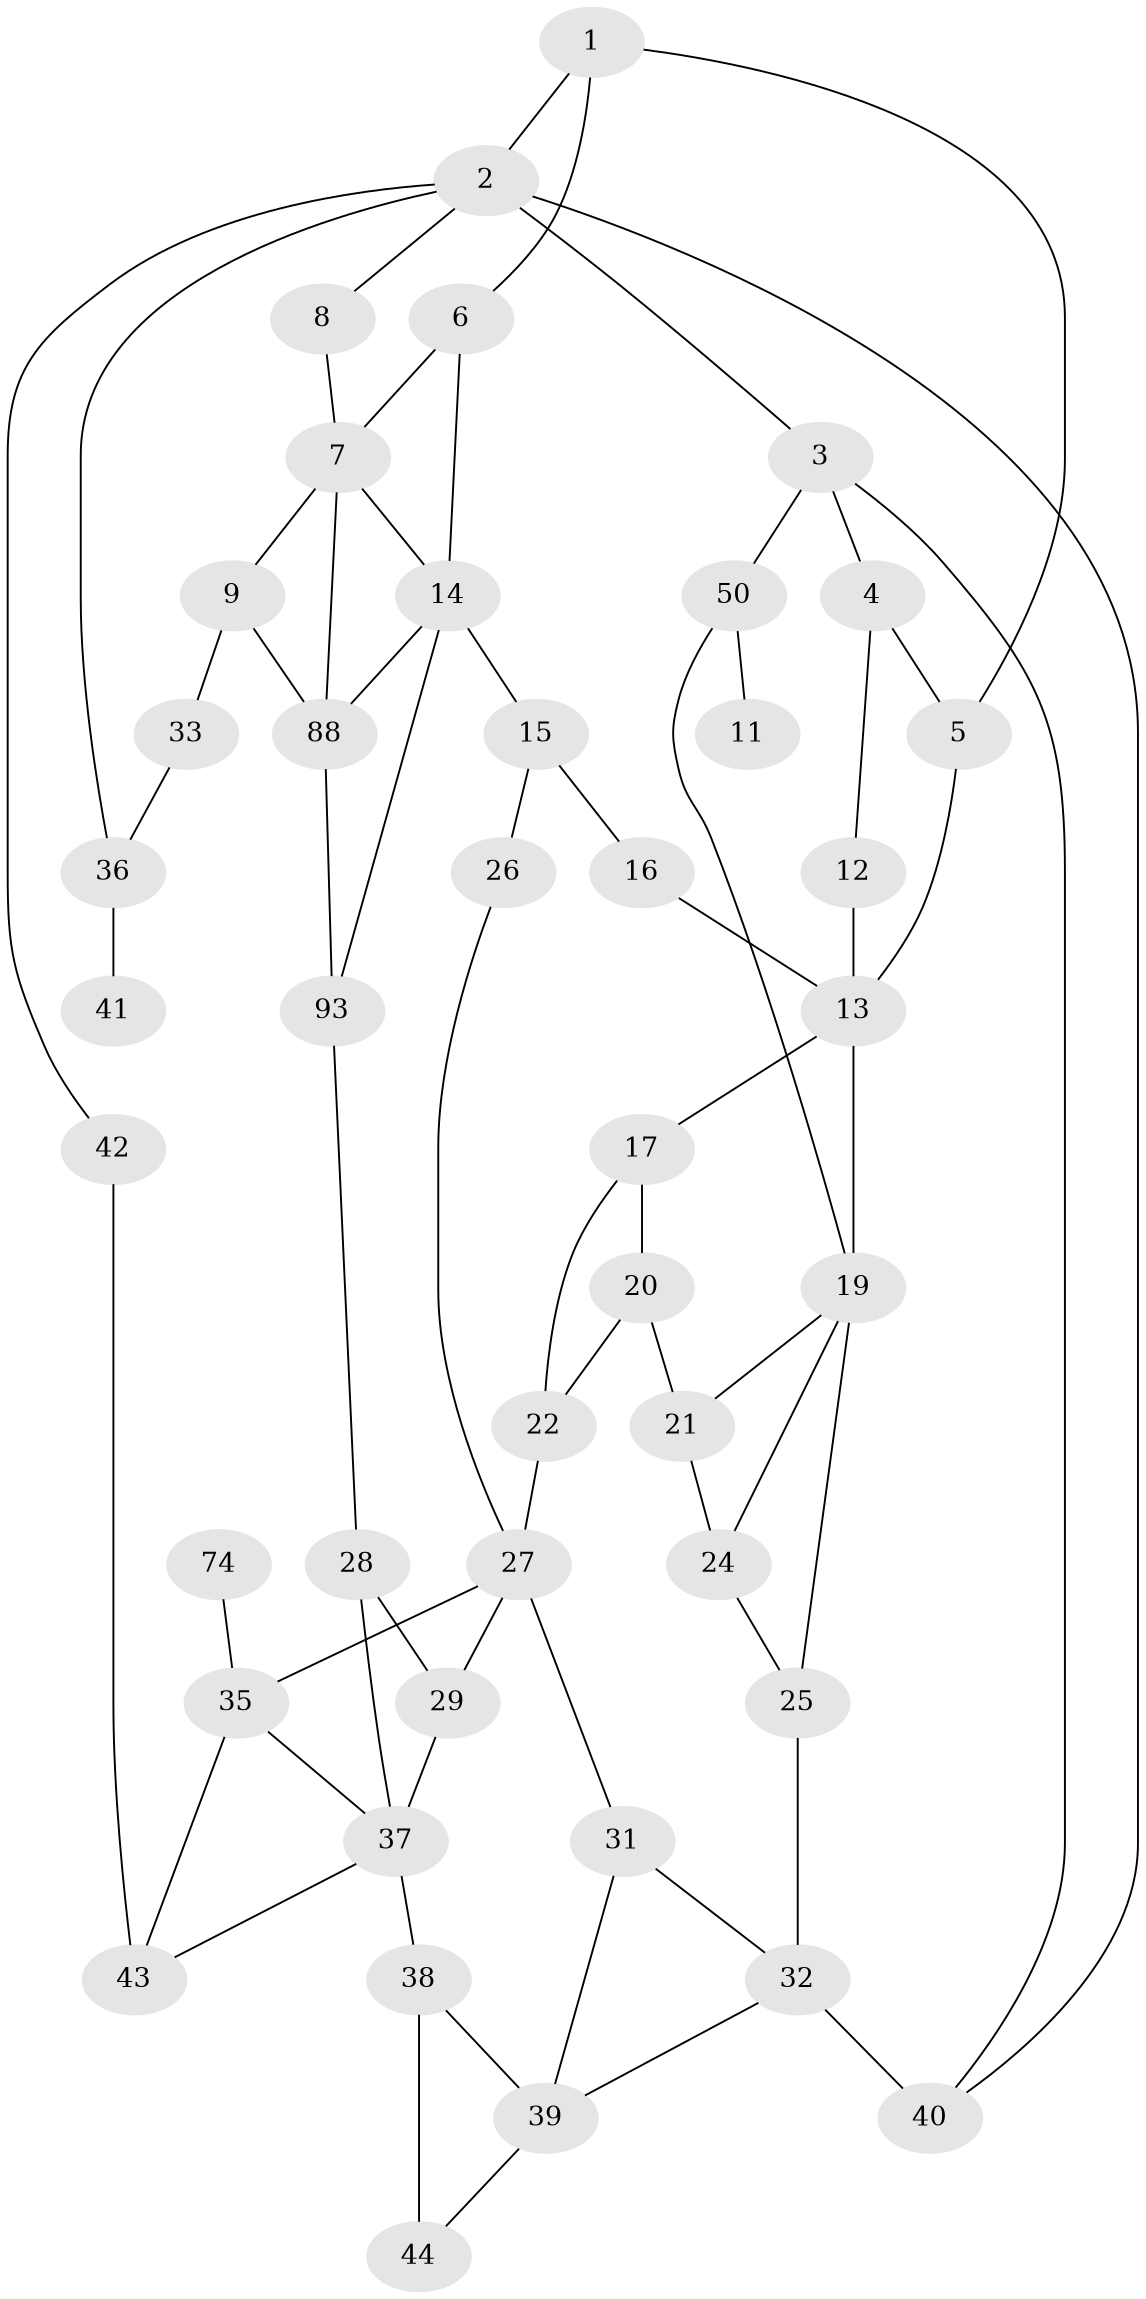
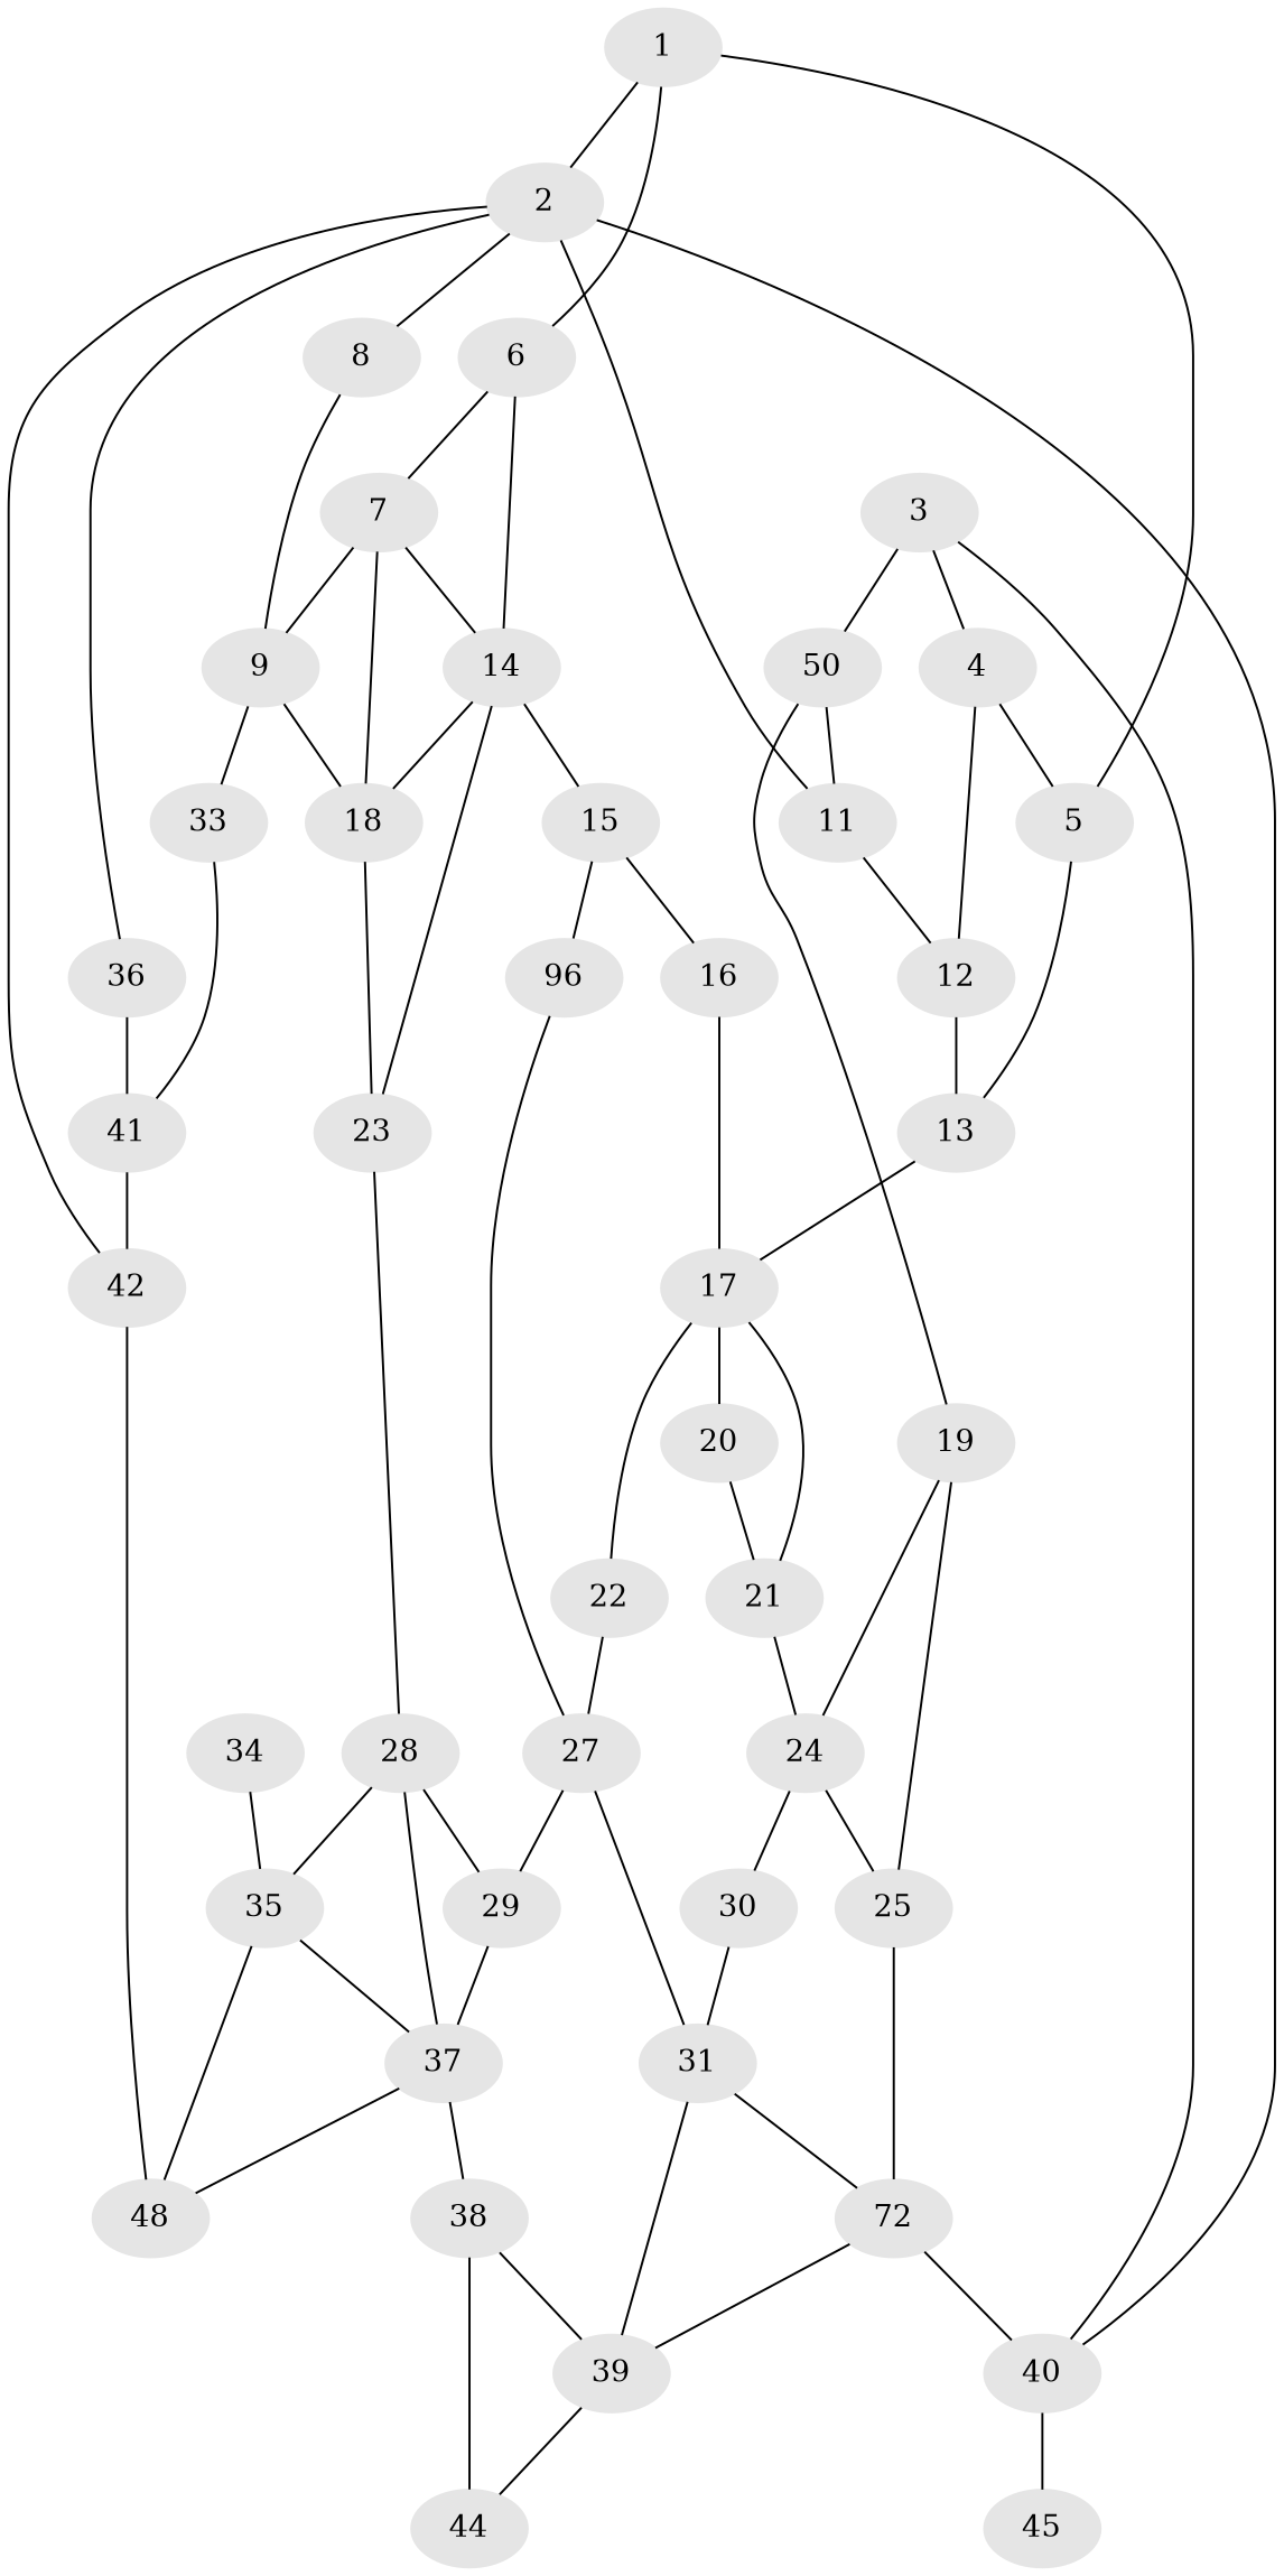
  graph {
    node [color=gray90 style=filled]
    edge [weight=1.0]
    1
    2
    5
    6
    3
    8
    36
    40
    42
    13
    7
    14
    4
    n14 [label=50]
    9
    41
-   43
+   45
+   43 [label=48]
    12
    11
    19
    17
-   18 [label=88]
+   18
    15
-   23 [label=93]
+   23
    33
    21
    24
    25
    20
    22
    16
-   26
+   26 [label=96]
    28
    27
-   32
+   30
+   32 [label=72]
    29
    31
    35
    37
    39
    38
    44
-   34 [label=74]
+   34
    1 -- 2
    1 -- 5
    1 -- 6
-   2 -- 3
+   2 -- 11
    2 -- 8
    2 -- 36
    2 -- 40
    2 -- 42
    5 -- 13
    6 -- 7
    6 -- 14
    3 -- 40
    3 -- 4
    3 -- n14
-   8 -- 7 [weight=2.0]
+   8 -- 9 [weight=2.0]
    36 -- 41 [weight=3.0]
+   40 -- 45
    42 -- 43 [weight=2.0]
-   13 -- 19
    13 -- 17 [weight=2.0]
    7 -- 14
    7 -- 9
    7 -- 18
    14 -- 18
    14 -- 15 [weight=2.0]
    14 -- 23
    4 -- 5
    4 -- 12
    n14 -- 11
    n14 -- 19
    9 -- 18
    9 -- 33 [weight=2.0]
+   41 -- 42 [weight=3.0]
    12 -- 13
-   19 -- 21
+   11 -- 12
+   17 -- 21
    19 -- 24
    19 -- 25
    17 -- 20
    17 -- 22
    18 -- 23
    15 -- 16 [weight=2.0]
    15 -- 26 [weight=2.0]
    23 -- 28 [weight=2.0]
-   33 -- 36 [weight=2.0]
+   33 -- 41 [weight=2.0]
    21 -- 24
    24 -- 25 [weight=2.0]
+   24 -- 30 [weight=2.0]
    25 -- 32
    20 -- 21 [weight=4.0]
-   20 -- 22
    22 -- 27
-   16 -- 13 [weight=2.0]
+   16 -- 17 [weight=2.0]
    26 -- 27
    28 -- 29 [weight=2.0]
-   27 -- 35
+   28 -- 35
    28 -- 37
    27 -- 29
    27 -- 31 [weight=2.0]
+   30 -- 31 [weight=2.0]
    32 -- 40 [weight=2.0]
    32 -- 39
    29 -- 37
    31 -- 32
    31 -- 39
    35 -- 43
    35 -- 37
    37 -- 43
    37 -- 38 [weight=2.0]
    39 -- 44
    38 -- 39
    38 -- 44 [weight=3.0]
    34 -- 35
  }
